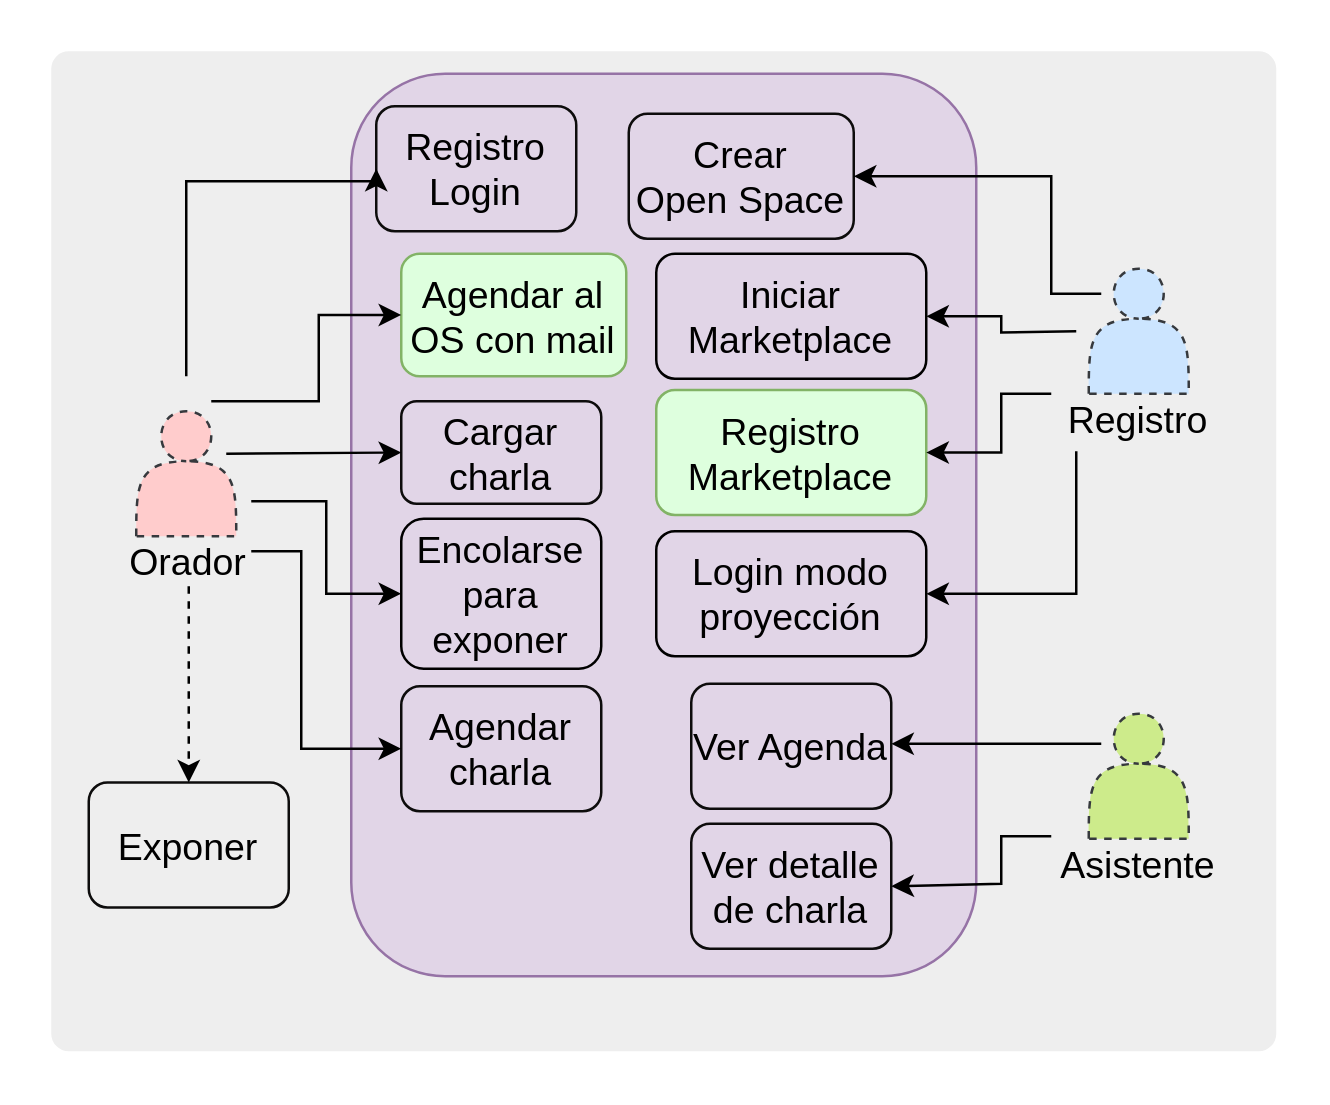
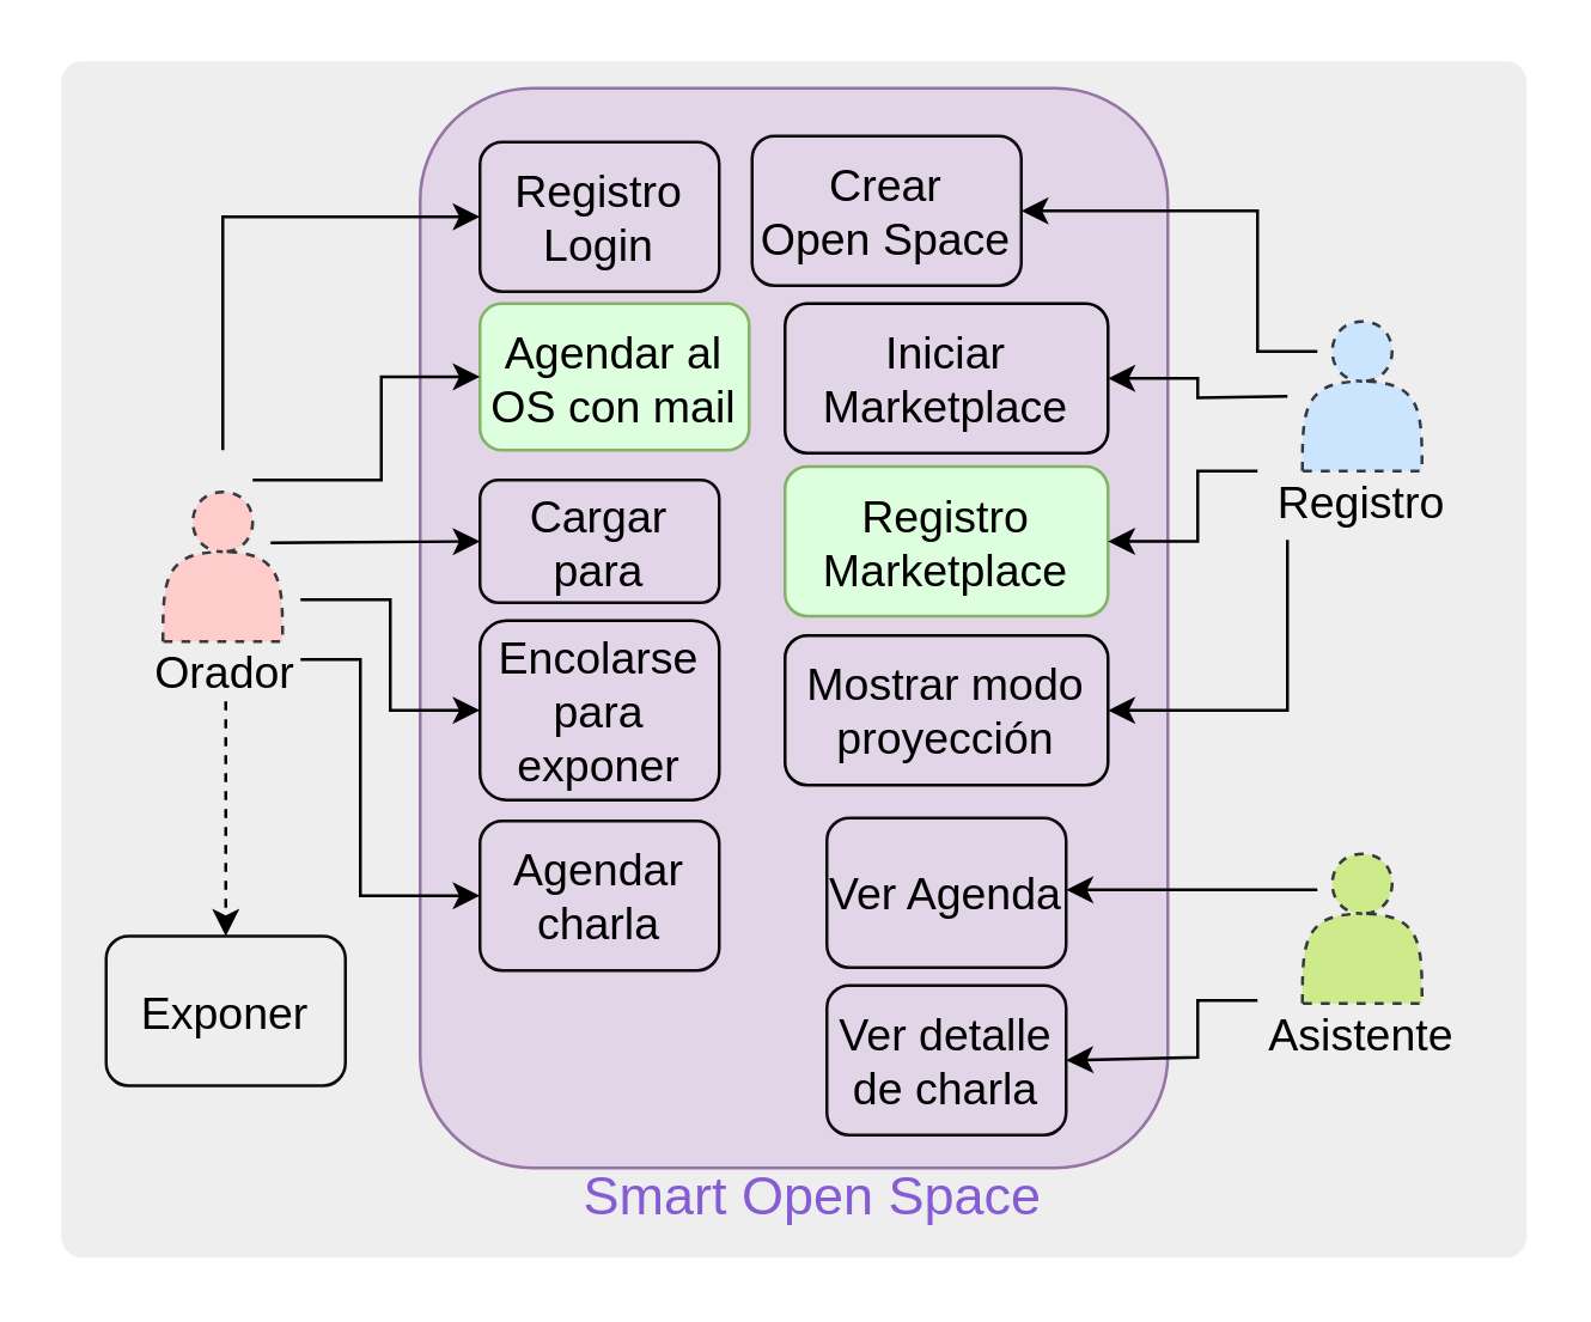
  <mxCell id="0" />
  <mxCell id="1" parent="0" />
  <mxCell id="2" value="" style="rounded=1;whiteSpace=wrap;html=1;absoluteArcSize=1;arcSize=14;strokeWidth=2;shadow=0;glass=0;labelBackgroundColor=none;fillColor=#eeeeee;fontSize=15;align=center;strokeColor=none;" parent="1" vertex="1"><mxGeometry x="20" y="20" width="490" height="400" as="geometry" /></mxCell>
  <mxCell id="3" value="" style="rounded=1;whiteSpace=wrap;html=1;fillColor=#e1d5e7;strokeColor=#9673a6;" parent="1" vertex="1"><mxGeometry x="140" y="29" width="250" height="361" as="geometry" /></mxCell>
  <mxCell id="4" value="" style="group" parent="1" vertex="1" connectable="0"><mxGeometry x="410" y="97" width="90" height="80" as="geometry" /></mxCell>
  <mxCell id="5" value="" style="shape=actor;whiteSpace=wrap;html=1;rounded=0;shadow=0;glass=0;dashed=1;labelBackgroundColor=none;strokeColor=#36393d;strokeWidth=1;fillColor=#cce5ff;fontSize=15;align=center;" parent="4" vertex="1"><mxGeometry x="25" y="10" width="40" height="50" as="geometry" /></mxCell>
  <mxCell id="6" value="Registro" style="text;html=1;strokeColor=none;fillColor=none;align=center;verticalAlign=middle;whiteSpace=wrap;rounded=0;shadow=0;glass=0;dashed=1;labelBackgroundColor=none;fontSize=15;" parent="4" vertex="1"><mxGeometry y="60" width="90" height="20" as="geometry" /></mxCell>
  <mxCell id="7" value="" style="group" parent="1" vertex="1" connectable="0"><mxGeometry x="30" y="134" width="90" height="80" as="geometry" /></mxCell>
  <mxCell id="8" value="" style="shape=actor;whiteSpace=wrap;html=1;rounded=0;shadow=0;glass=0;dashed=1;labelBackgroundColor=none;strokeColor=#36393d;strokeWidth=1;fillColor=#ffcccc;fontSize=15;align=center;" parent="7" vertex="1"><mxGeometry x="24" y="30" width="40" height="50" as="geometry" /></mxCell>
  <mxCell id="9" value="Orador" style="text;html=1;strokeColor=none;fillColor=none;align=center;verticalAlign=middle;whiteSpace=wrap;rounded=0;shadow=0;glass=0;dashed=1;labelBackgroundColor=none;fontSize=15;" parent="7" vertex="1"><mxGeometry x="15" y="80" width="60" height="20" as="geometry" /></mxCell>
  <mxCell id="10" value="" style="group" parent="1" vertex="1" connectable="0"><mxGeometry x="410" y="275" width="90" height="80" as="geometry" /></mxCell>
  <mxCell id="11" value="" style="shape=actor;whiteSpace=wrap;html=1;rounded=0;shadow=0;glass=0;dashed=1;labelBackgroundColor=none;strokeColor=#36393d;strokeWidth=1;fillColor=#cdeb8b;fontSize=15;align=center;" parent="10" vertex="1"><mxGeometry x="25" y="10" width="40" height="50" as="geometry" /></mxCell>
  <mxCell id="12" value="Asistente" style="text;html=1;strokeColor=none;fillColor=none;align=center;verticalAlign=middle;whiteSpace=wrap;rounded=0;shadow=0;glass=0;dashed=1;labelBackgroundColor=none;fontSize=15;" parent="10" vertex="1"><mxGeometry y="60" width="90" height="20" as="geometry" /></mxCell>
- <mxCell id="13" value="Registro&lt;br&gt;Login" style="shape=ext;rounded=1;html=1;whiteSpace=wrap;shadow=0;glass=0;labelBackgroundColor=none;strokeColor=#0D0C0C;strokeWidth=1;fillColor=none;gradientColor=none;fontSize=15;align=center;" parent="1" vertex="1"><mxGeometry x="150" y="42" width="80" height="50" as="geometry" /></mxCell>
- <mxCell id="14" value="Cargar&lt;br&gt;charla" style="shape=ext;rounded=1;html=1;whiteSpace=wrap;shadow=0;glass=0;labelBackgroundColor=none;strokeColor=#0D0C0C;strokeWidth=1;fillColor=none;gradientColor=none;fontSize=15;align=center;" parent="1" vertex="1"><mxGeometry x="160" y="160" width="80" height="41" as="geometry" /></mxCell>
+ <mxCell id="13" value="Registro&lt;br&gt;Login" style="shape=ext;rounded=1;html=1;whiteSpace=wrap;shadow=0;glass=0;labelBackgroundColor=none;strokeColor=#0D0C0C;strokeWidth=1;fillColor=none;gradientColor=none;fontSize=15;align=center;" parent="1" vertex="1"><mxGeometry x="160" y="47" width="80" height="50" as="geometry" /></mxCell>
+ <mxCell id="14" value="Cargar&lt;br&gt;para" style="shape=ext;rounded=1;html=1;whiteSpace=wrap;shadow=0;glass=0;labelBackgroundColor=none;strokeColor=#0D0C0C;strokeWidth=1;fillColor=none;gradientColor=none;fontSize=15;align=center;" parent="1" vertex="1"><mxGeometry x="160" y="160" width="80" height="41" as="geometry" /></mxCell>
  <mxCell id="15" value="Exponer" style="shape=ext;rounded=1;html=1;whiteSpace=wrap;shadow=0;glass=0;labelBackgroundColor=none;strokeColor=#0D0C0C;strokeWidth=1;fillColor=none;gradientColor=none;fontSize=15;align=center;" parent="1" vertex="1"><mxGeometry x="35" y="312.5" width="80" height="50" as="geometry" /></mxCell>
  <mxCell id="16" value="Agendar&lt;br&gt;charla" style="shape=ext;rounded=1;html=1;whiteSpace=wrap;shadow=0;glass=0;labelBackgroundColor=none;strokeColor=#0D0C0C;strokeWidth=1;fillColor=none;gradientColor=none;fontSize=15;align=center;" parent="1" vertex="1"><mxGeometry x="160" y="274" width="80" height="50" as="geometry" /></mxCell>
  <mxCell id="17" value="Ver Agenda" style="shape=ext;rounded=1;html=1;whiteSpace=wrap;shadow=0;glass=0;labelBackgroundColor=none;strokeColor=#0D0C0C;strokeWidth=1;fillColor=none;gradientColor=none;fontSize=15;align=center;" parent="1" vertex="1"><mxGeometry x="276" y="273" width="80" height="50" as="geometry" /></mxCell>
  <mxCell id="18" value="Ver detalle de charla" style="shape=ext;rounded=1;html=1;whiteSpace=wrap;shadow=0;glass=0;labelBackgroundColor=none;strokeColor=#0D0C0C;strokeWidth=1;fillColor=none;gradientColor=none;fontSize=15;align=center;" parent="1" vertex="1"><mxGeometry x="276" y="329" width="80" height="50" as="geometry" /></mxCell>
  <mxCell id="19" value="Crear&lt;br&gt;Open Space" style="shape=ext;rounded=1;html=1;whiteSpace=wrap;shadow=0;glass=0;labelBackgroundColor=none;strokeColor=#0D0C0C;strokeWidth=1;fillColor=none;gradientColor=none;fontSize=15;align=center;" parent="1" vertex="1"><mxGeometry x="251" y="45" width="90" height="50" as="geometry" /></mxCell>
  <mxCell id="20" style="edgeStyle=orthogonalEdgeStyle;rounded=0;orthogonalLoop=1;jettySize=auto;html=1;entryX=1;entryY=0.5;entryDx=0;entryDy=0;" parent="1" target="19" edge="1"><mxGeometry relative="1" as="geometry"><mxPoint x="440" y="117" as="sourcePoint" /><Array as="points"><mxPoint x="420" y="117" /><mxPoint x="420" y="70" /></Array></mxGeometry></mxCell>
  <mxCell id="21" style="edgeStyle=orthogonalEdgeStyle;rounded=0;orthogonalLoop=1;jettySize=auto;html=1;exitX=0.5;exitY=1;exitDx=0;exitDy=0;dashed=1;" parent="1" source="9" target="15" edge="1"><mxGeometry relative="1" as="geometry" /></mxCell>
+ <mxCell id="22" value="Smart Open Space" style="text;html=1;strokeColor=none;fillColor=none;align=center;verticalAlign=middle;whiteSpace=wrap;rounded=0;fontColor=#865cd6;fontSize=18;" parent="1" vertex="1"><mxGeometry x="185.5" y="390" width="171" height="20" as="geometry" /></mxCell>
  <mxCell id="23" value="Iniciar Marketplace" style="shape=ext;rounded=1;html=1;whiteSpace=wrap;shadow=0;glass=0;labelBackgroundColor=none;strokeWidth=1;fillColor=none;fontSize=15;align=center;" parent="1" vertex="1"><mxGeometry x="262" y="101" width="108" height="50" as="geometry" /></mxCell>
  <mxCell id="24" value="Encolarse&lt;br&gt;para exponer" style="shape=ext;rounded=1;html=1;whiteSpace=wrap;shadow=0;glass=0;labelBackgroundColor=none;strokeWidth=1;fillColor=none;fontSize=15;align=center;" parent="1" vertex="1"><mxGeometry x="160" y="207" width="80" height="60" as="geometry" /></mxCell>
- <mxCell id="25" value="Login modo proyección" style="shape=ext;rounded=1;html=1;whiteSpace=wrap;shadow=0;glass=0;labelBackgroundColor=none;strokeWidth=1;fillColor=none;fontSize=15;align=center;" parent="1" vertex="1"><mxGeometry x="262" y="212" width="108" height="50" as="geometry" /></mxCell>
+ <mxCell id="25" value="Mostrar modo proyección" style="shape=ext;rounded=1;html=1;whiteSpace=wrap;shadow=0;glass=0;labelBackgroundColor=none;strokeWidth=1;fillColor=none;fontSize=15;align=center;" parent="1" vertex="1"><mxGeometry x="262" y="212" width="108" height="50" as="geometry" /></mxCell>
  <mxCell id="26" style="edgeStyle=orthogonalEdgeStyle;rounded=0;orthogonalLoop=1;jettySize=auto;html=1;" parent="1" target="17" edge="1"><mxGeometry relative="1" as="geometry"><mxPoint x="440" y="297" as="sourcePoint" /><Array as="points"><mxPoint x="430" y="297" /><mxPoint x="430" y="297" /></Array></mxGeometry></mxCell>
  <mxCell id="27" style="edgeStyle=orthogonalEdgeStyle;rounded=0;orthogonalLoop=1;jettySize=auto;html=1;entryX=1;entryY=0.5;entryDx=0;entryDy=0;" parent="1" target="18" edge="1"><mxGeometry relative="1" as="geometry"><mxPoint x="420" y="334" as="sourcePoint" /><Array as="points"><mxPoint x="400" y="334" /><mxPoint x="400" y="353" /></Array></mxGeometry></mxCell>
  <mxCell id="28" style="edgeStyle=orthogonalEdgeStyle;rounded=0;orthogonalLoop=1;jettySize=auto;html=1;entryX=1;entryY=0.5;entryDx=0;entryDy=0;" parent="1" target="23" edge="1"><mxGeometry relative="1" as="geometry"><mxPoint x="430" y="132" as="sourcePoint" /></mxGeometry></mxCell>
  <mxCell id="29" style="edgeStyle=orthogonalEdgeStyle;rounded=0;orthogonalLoop=1;jettySize=auto;html=1;entryX=1;entryY=0.5;entryDx=0;entryDy=0;" parent="1" target="25" edge="1"><mxGeometry relative="1" as="geometry"><mxPoint x="430" y="180" as="sourcePoint" /><Array as="points"><mxPoint x="430" y="237" /></Array></mxGeometry></mxCell>
  <mxCell id="30" style="edgeStyle=orthogonalEdgeStyle;rounded=0;orthogonalLoop=1;jettySize=auto;html=1;entryX=0;entryY=0.5;entryDx=0;entryDy=0;fontSize=13;" parent="1" target="13" edge="1"><mxGeometry relative="1" as="geometry"><mxPoint x="74" y="150" as="sourcePoint" /><Array as="points"><mxPoint x="74" y="72" /></Array></mxGeometry></mxCell>
  <mxCell id="31" style="edgeStyle=orthogonalEdgeStyle;rounded=0;orthogonalLoop=1;jettySize=auto;html=1;entryX=0;entryY=0.5;entryDx=0;entryDy=0;fontSize=13;" parent="1" target="14" edge="1"><mxGeometry relative="1" as="geometry"><mxPoint x="90" y="181" as="sourcePoint" /><Array as="points"><mxPoint x="90" y="181" /></Array></mxGeometry></mxCell>
  <mxCell id="32" style="edgeStyle=orthogonalEdgeStyle;rounded=0;orthogonalLoop=1;jettySize=auto;html=1;entryX=0;entryY=0.5;entryDx=0;entryDy=0;fontSize=13;" parent="1" target="24" edge="1"><mxGeometry relative="1" as="geometry"><mxPoint x="100" y="200" as="sourcePoint" /><Array as="points"><mxPoint x="100" y="200" /><mxPoint x="130" y="200" /><mxPoint x="130" y="237" /></Array></mxGeometry></mxCell>
  <mxCell id="33" style="edgeStyle=orthogonalEdgeStyle;rounded=0;orthogonalLoop=1;jettySize=auto;html=1;entryX=0;entryY=0.5;entryDx=0;entryDy=0;fontSize=13;" parent="1" target="16" edge="1"><mxGeometry relative="1" as="geometry"><mxPoint x="100" y="220" as="sourcePoint" /><Array as="points"><mxPoint x="100" y="220" /><mxPoint x="120" y="220" /><mxPoint x="120" y="299" /></Array></mxGeometry></mxCell>
  <mxCell id="34" value="Agendar al OS con mail" style="shape=ext;rounded=1;html=1;whiteSpace=wrap;shadow=0;glass=0;labelBackgroundColor=none;strokeColor=#82b366;strokeWidth=1;fillColor=#DEFFDE;fontSize=15;align=center;" parent="1" vertex="1"><mxGeometry x="160" y="101" width="90" height="49" as="geometry" /></mxCell>
  <mxCell id="35" style="edgeStyle=orthogonalEdgeStyle;rounded=0;orthogonalLoop=1;jettySize=auto;html=1;entryX=0;entryY=0.5;entryDx=0;entryDy=0;" parent="1" target="34" edge="1"><mxGeometry relative="1" as="geometry"><mxPoint x="84" y="160" as="sourcePoint" /><Array as="points"><mxPoint x="84" y="160" /><mxPoint x="127" y="160" /><mxPoint x="127" y="126" /></Array></mxGeometry></mxCell>
  <mxCell id="36" value="Registro&lt;br&gt;Marketplace" style="shape=ext;rounded=1;html=1;whiteSpace=wrap;shadow=0;glass=0;labelBackgroundColor=none;strokeWidth=1;fillColor=#DEFFDE;fontSize=15;align=center;strokeColor=#82b366;" parent="1" vertex="1"><mxGeometry x="262" y="155.5" width="108" height="50" as="geometry" /></mxCell>
  <mxCell id="37" style="edgeStyle=orthogonalEdgeStyle;rounded=0;orthogonalLoop=1;jettySize=auto;html=1;entryX=1;entryY=0.5;entryDx=0;entryDy=0;" parent="1" target="36" edge="1"><mxGeometry relative="1" as="geometry"><mxPoint x="420" y="157" as="sourcePoint" /><Array as="points"><mxPoint x="400" y="157" /><mxPoint x="400" y="181" /></Array></mxGeometry></mxCell>
